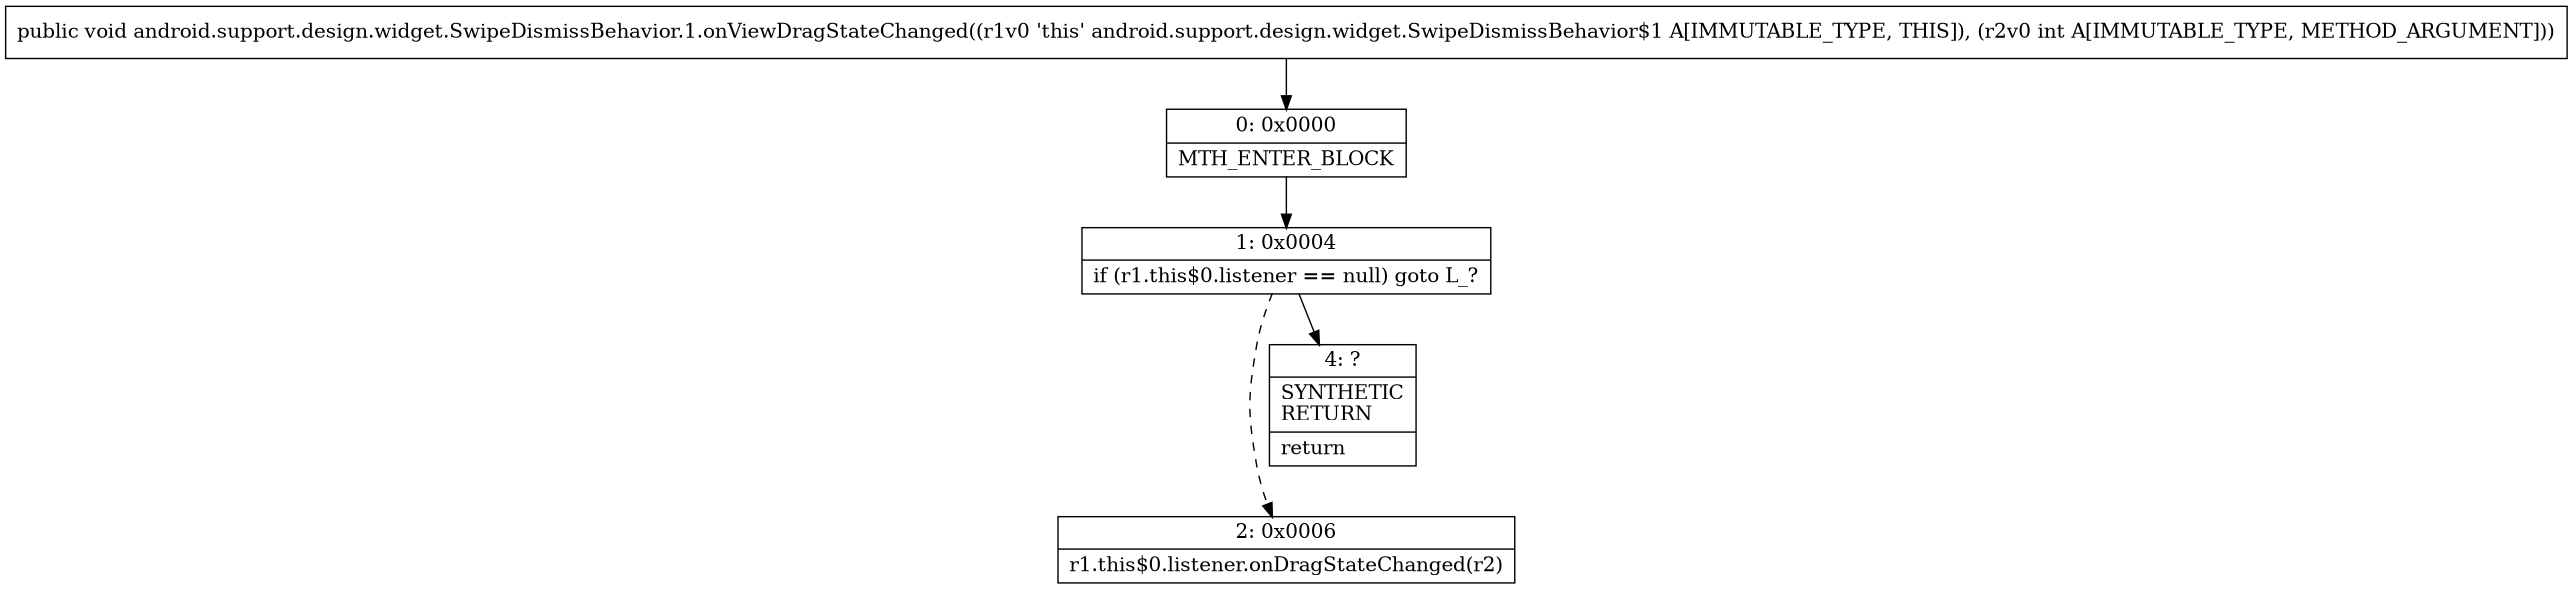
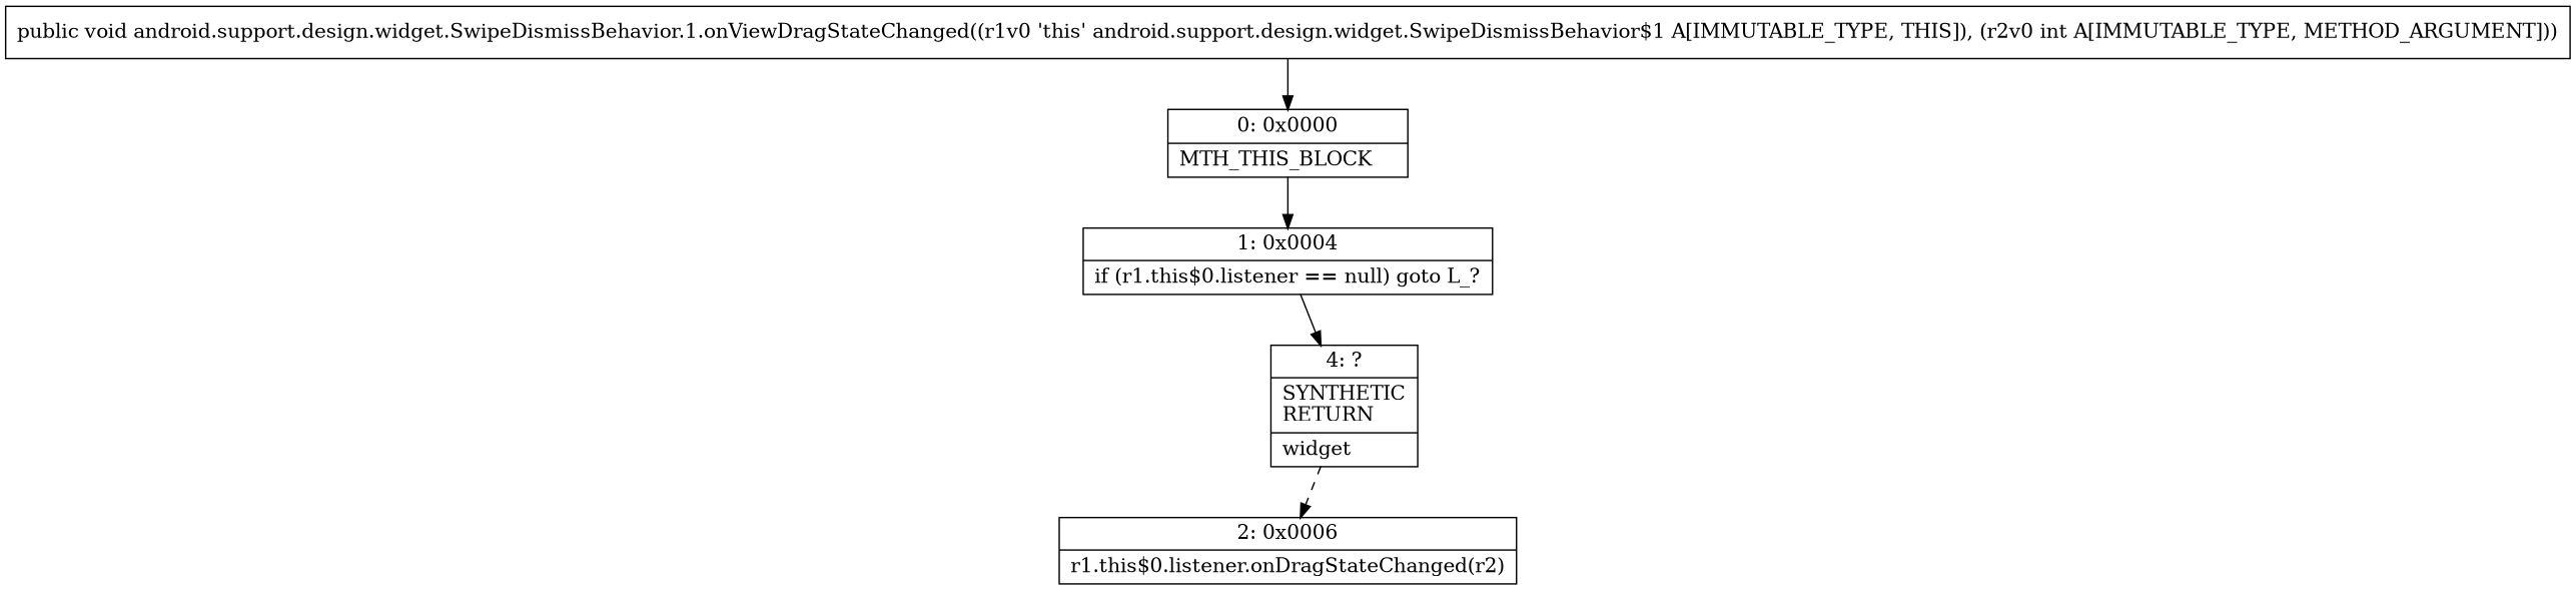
  digraph {
    node [shape=record]
-   n1 [label="{0\:\ 0x0000|MTH_ENTER_BLOCK\l}"]
+   n1 [label="{0\:\ 0x0000|MTH_THIS_BLOCK\l}"]
    n2 [label="{1\:\ 0x0004|if (r1.this$0.listener == null) goto L_?\l}"]
    n3 [label="{2\:\ 0x0006|r1.this$0.listener.onDragStateChanged(r2)\l}"]
-   n4 [label="{4\:\ ?|SYNTHETIC\lRETURN\l|return\l}"]
+   n4 [label="{4\:\ ?|SYNTHETIC\lRETURN\l|widget\l}"]
    n5 [label="{public void android.support.design.widget.SwipeDismissBehavior.1.onViewDragStateChanged((r1v0 'this' android.support.design.widget.SwipeDismissBehavior$1 A[IMMUTABLE_TYPE, THIS]), (r2v0 int A[IMMUTABLE_TYPE, METHOD_ARGUMENT])) }"]
    n1 -> n2
-   n2 -> n3 [style=dashed]
+   n4 -> n3 [style=dashed]
    n2 -> n4
    n5 -> n1
  }
